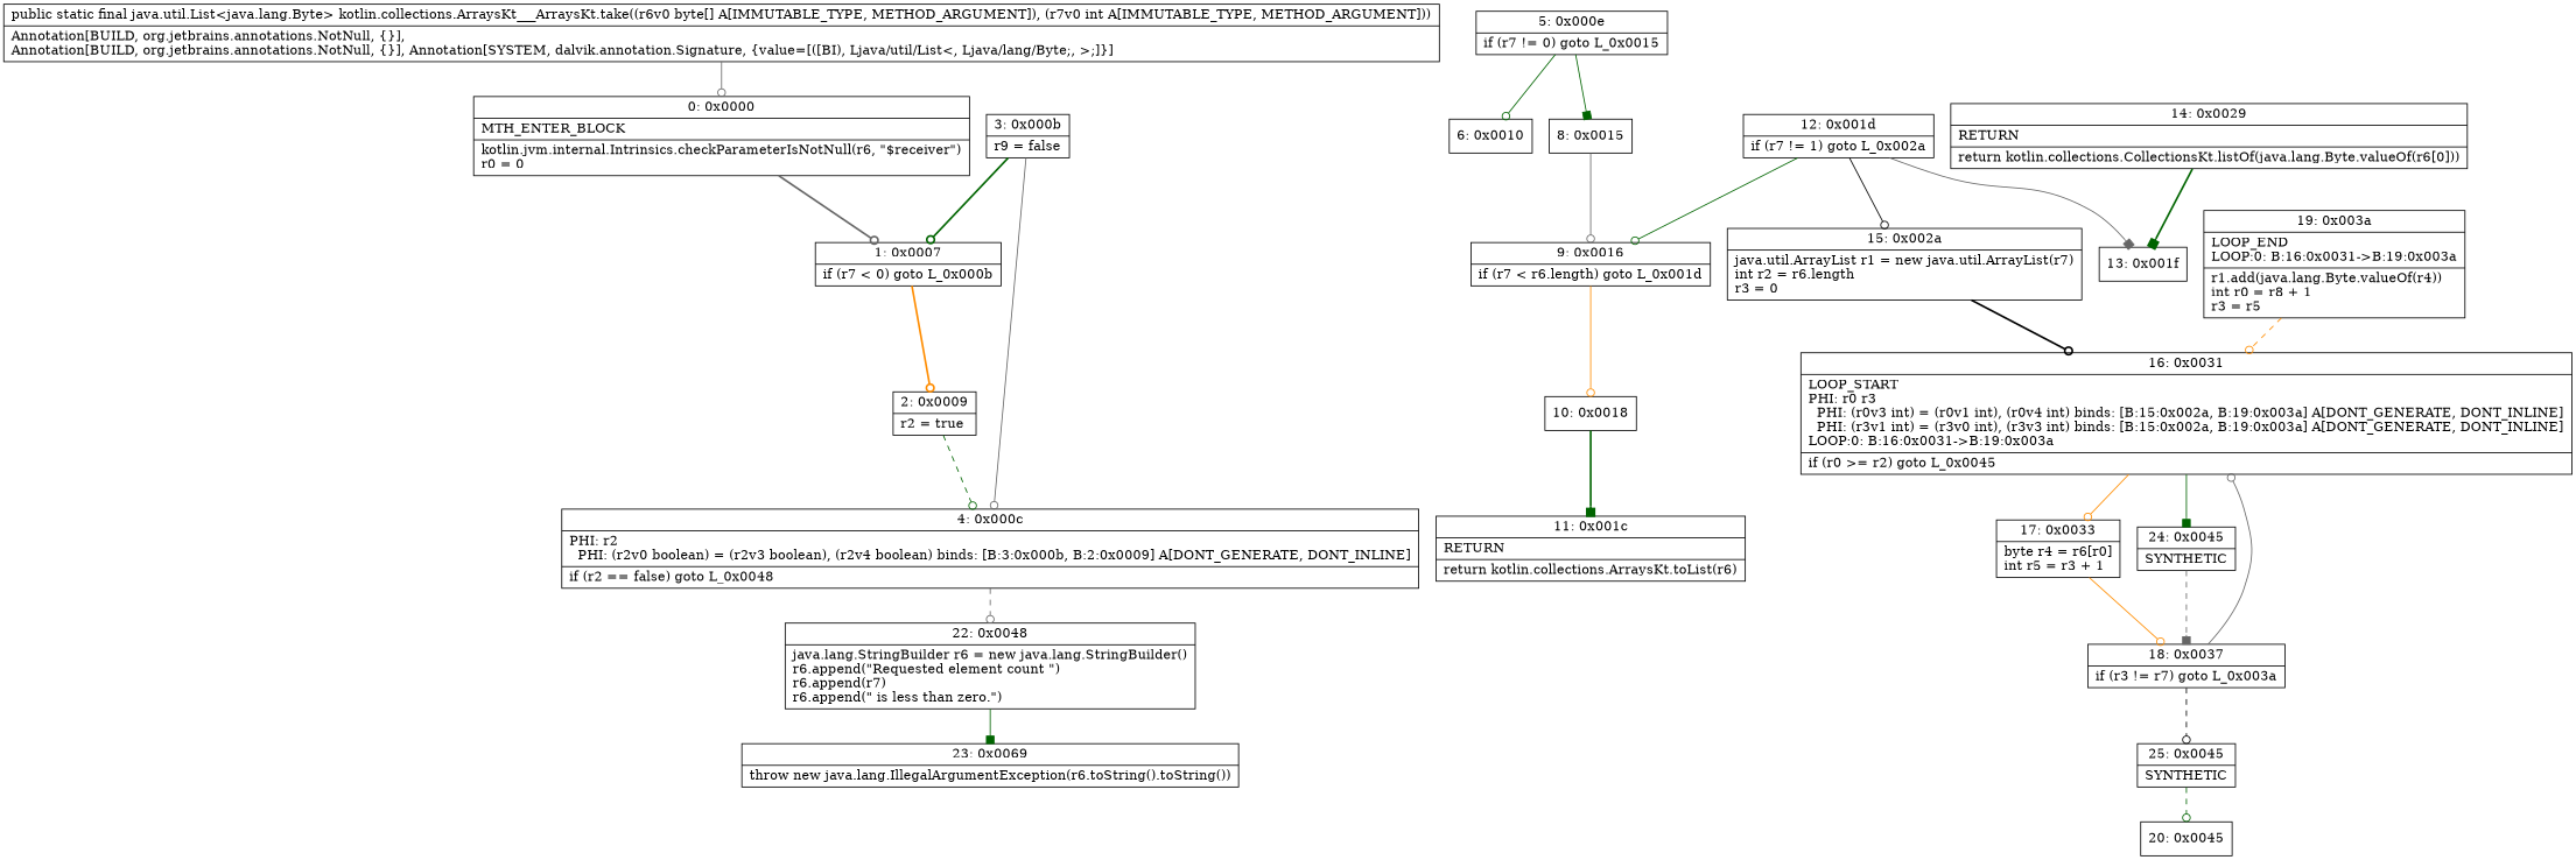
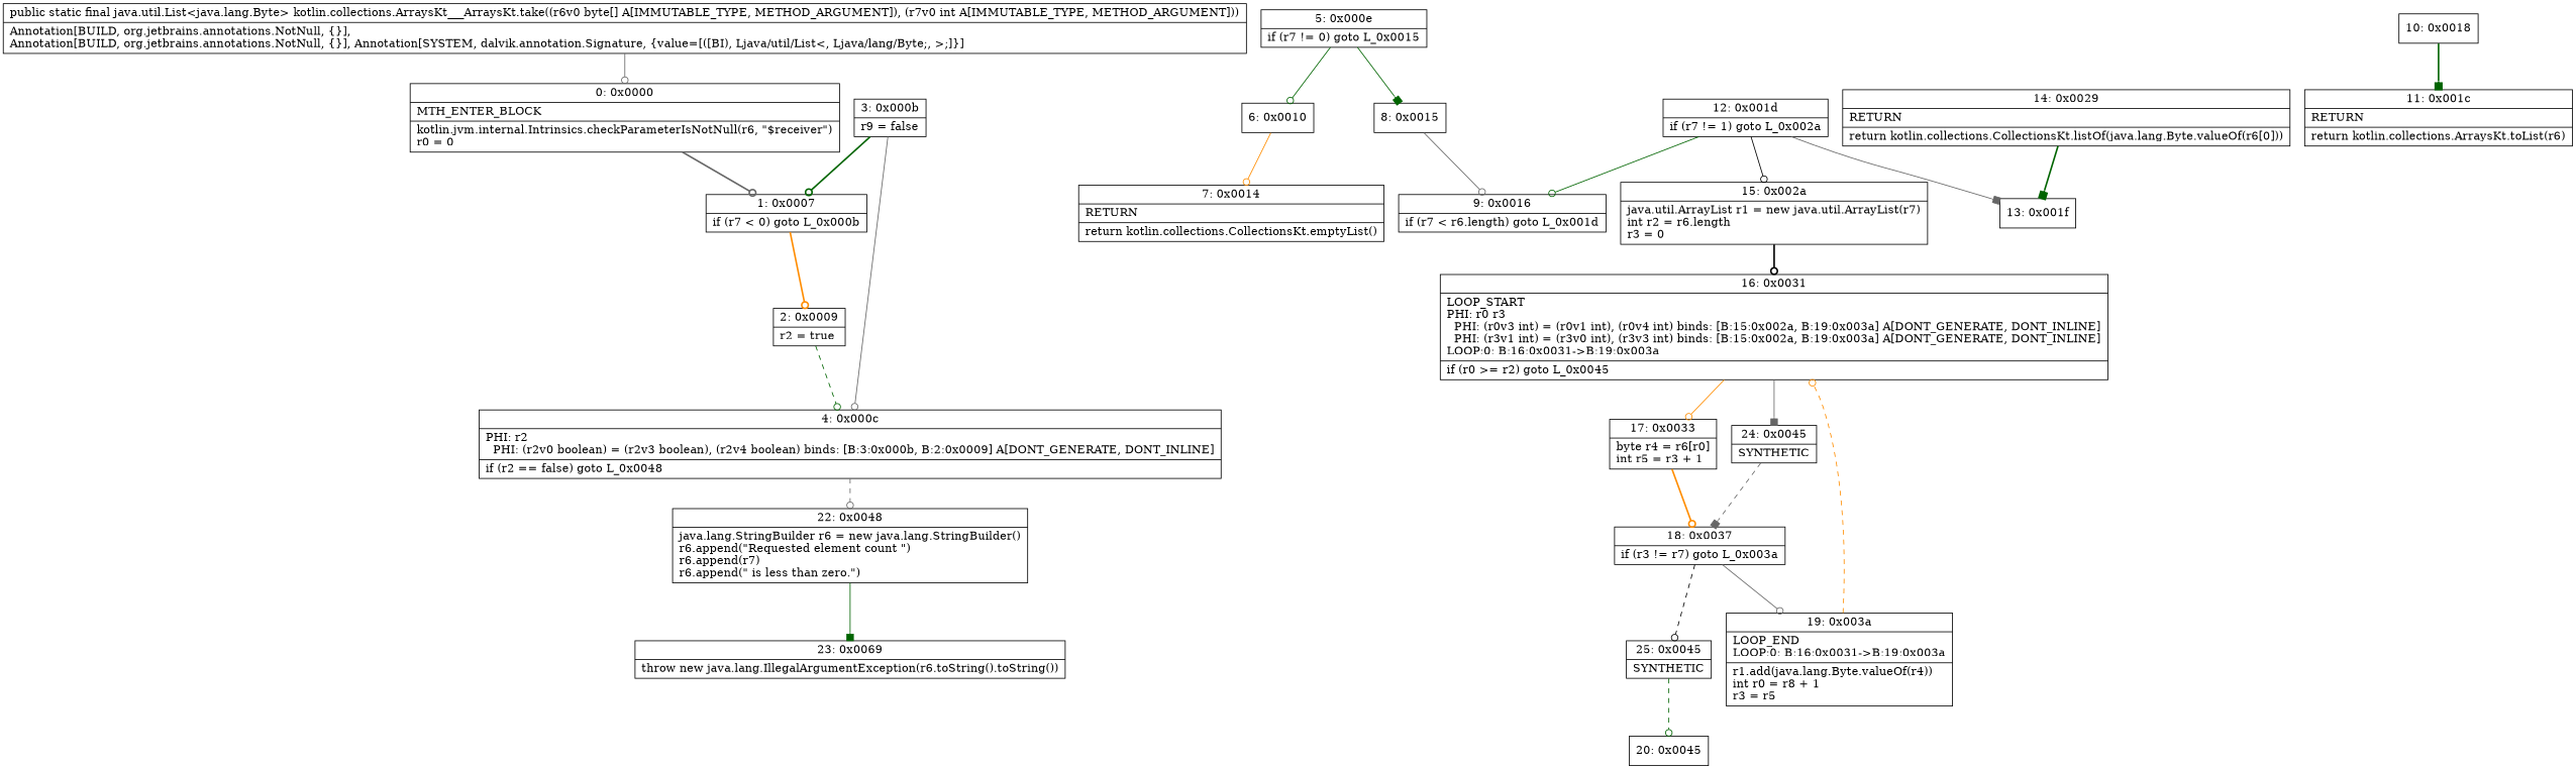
  digraph {
    node [shape=record]
    edge [arrowhead=odot color=darkgreen style=solid]
    n1 [label="{0\:\ 0x0000|MTH_ENTER_BLOCK\l|kotlin.jvm.internal.Intrinsics.checkParameterIsNotNull(r6, \"$receiver\")\lr0 = 0\l}"]
    n2 [label="{1\:\ 0x0007|if (r7 \< 0) goto L_0x000b\l}"]
    n3 [label="{2\:\ 0x0009|r2 = true\l}"]
    n4 [label="{4\:\ 0x000c|PHI: r2 \l  PHI: (r2v0 boolean) = (r2v3 boolean), (r2v4 boolean) binds: [B:3:0x000b, B:2:0x0009] A[DONT_GENERATE, DONT_INLINE]\l|if (r2 == false) goto L_0x0048\l}"]
    n5 [label="{3\:\ 0x000b|r9 = false\l}"]
    n6 [label="{22\:\ 0x0048|java.lang.StringBuilder r6 = new java.lang.StringBuilder()\lr6.append(\"Requested element count \")\lr6.append(r7)\lr6.append(\" is less than zero.\")\l}"]
    n7 [label="{5\:\ 0x000e|if (r7 != 0) goto L_0x0015\l}"]
    n8 [label="{6\:\ 0x0010}"]
    n9 [label="{8\:\ 0x0015}"]
    n10 [label="{23\:\ 0x0069|throw new java.lang.IllegalArgumentException(r6.toString().toString())\l}"]
+   n11 [label="{7\:\ 0x0014|RETURN\l|return kotlin.collections.CollectionsKt.emptyList()\l}"]
    n12 [label="{9\:\ 0x0016|if (r7 \< r6.length) goto L_0x001d\l}"]
    n13 [label="{10\:\ 0x0018}"]
    n14 [label="{11\:\ 0x001c|RETURN\l|return kotlin.collections.ArraysKt.toList(r6)\l}"]
    n15 [label="{12\:\ 0x001d|if (r7 != 1) goto L_0x002a\l}"]
    n16 [label="{13\:\ 0x001f}"]
    n17 [label="{15\:\ 0x002a|java.util.ArrayList r1 = new java.util.ArrayList(r7)\lint r2 = r6.length\lr3 = 0\l}"]
    n18 [label="{16\:\ 0x0031|LOOP_START\lPHI: r0 r3 \l  PHI: (r0v3 int) = (r0v1 int), (r0v4 int) binds: [B:15:0x002a, B:19:0x003a] A[DONT_GENERATE, DONT_INLINE]\l  PHI: (r3v1 int) = (r3v0 int), (r3v3 int) binds: [B:15:0x002a, B:19:0x003a] A[DONT_GENERATE, DONT_INLINE]\lLOOP:0: B:16:0x0031\-\>B:19:0x003a\l|if (r0 \>= r2) goto L_0x0045\l}"]
    n19 [label="{14\:\ 0x0029|RETURN\l|return kotlin.collections.CollectionsKt.listOf(java.lang.Byte.valueOf(r6[0]))\l}"]
    n20 [label="{17\:\ 0x0033|byte r4 = r6[r0]\lint r5 = r3 + 1\l}"]
    n21 [label="{24\:\ 0x0045|SYNTHETIC\l}"]
    n22 [label="{18\:\ 0x0037|if (r3 != r7) goto L_0x003a\l}"]
    n23 [label="{19\:\ 0x003a|LOOP_END\lLOOP:0: B:16:0x0031\-\>B:19:0x003a\l|r1.add(java.lang.Byte.valueOf(r4))\lint r0 = r8 + 1\lr3 = r5\l}"]
    n24 [label="{25\:\ 0x0045|SYNTHETIC\l}"]
    n25 [label="{20\:\ 0x0045}"]
    n26 [label="{public static final java.util.List\<java.lang.Byte\> kotlin.collections.ArraysKt___ArraysKt.take((r6v0 byte[] A[IMMUTABLE_TYPE, METHOD_ARGUMENT]), (r7v0 int A[IMMUTABLE_TYPE, METHOD_ARGUMENT]))  | Annotation[BUILD, org.jetbrains.annotations.NotNull, \{\}], \lAnnotation[BUILD, org.jetbrains.annotations.NotNull, \{\}], Annotation[SYSTEM, dalvik.annotation.Signature, \{value=[([BI), Ljava\/util\/List\<, Ljava\/lang\/Byte;, \>;]\}]\l}"]
    n1 -> n2 [color=gray40 style=bold]
    n2 -> n3 [color=darkorange style=bold]
    n3 -> n4 [style=dashed]
    n4 -> n6 [color=gray40 style=dashed]
    n5 -> n2 [style=bold]
    n5 -> n4 [color=gray40]
    n6 -> n10 [arrowhead=box]
    n7 -> n8
    n7 -> n9 [arrowhead=box]
+   n8 -> n11 [color=darkorange]
    n9 -> n12 [color=gray40]
-   n12 -> n13 [color=darkorange]
    n13 -> n14 [arrowhead=box style=bold]
    n15 -> n12
    n15 -> n16 [arrowhead=box color=gray40]
    n15 -> n17 [color=black]
    n17 -> n18 [color=black style=bold]
    n18 -> n20 [color=darkorange]
-   n18 -> n21 [arrowhead=box]
+   n18 -> n21 [arrowhead=box color=gray40]
    n19 -> n16 [arrowhead=box style=bold]
-   n20 -> n22 [color=darkorange]
+   n20 -> n22 [color=darkorange style=bold]
    n21 -> n22 [arrowhead=box color=gray40 style=dashed]
-   n22 -> n18 [color=gray40]
+   n22 -> n23 [color=gray40]
    n22 -> n24 [color=black style=dashed]
    n23 -> n18 [color=darkorange style=dashed]
    n24 -> n25 [style=dashed]
    n26 -> n1 [color=gray40]
  }
